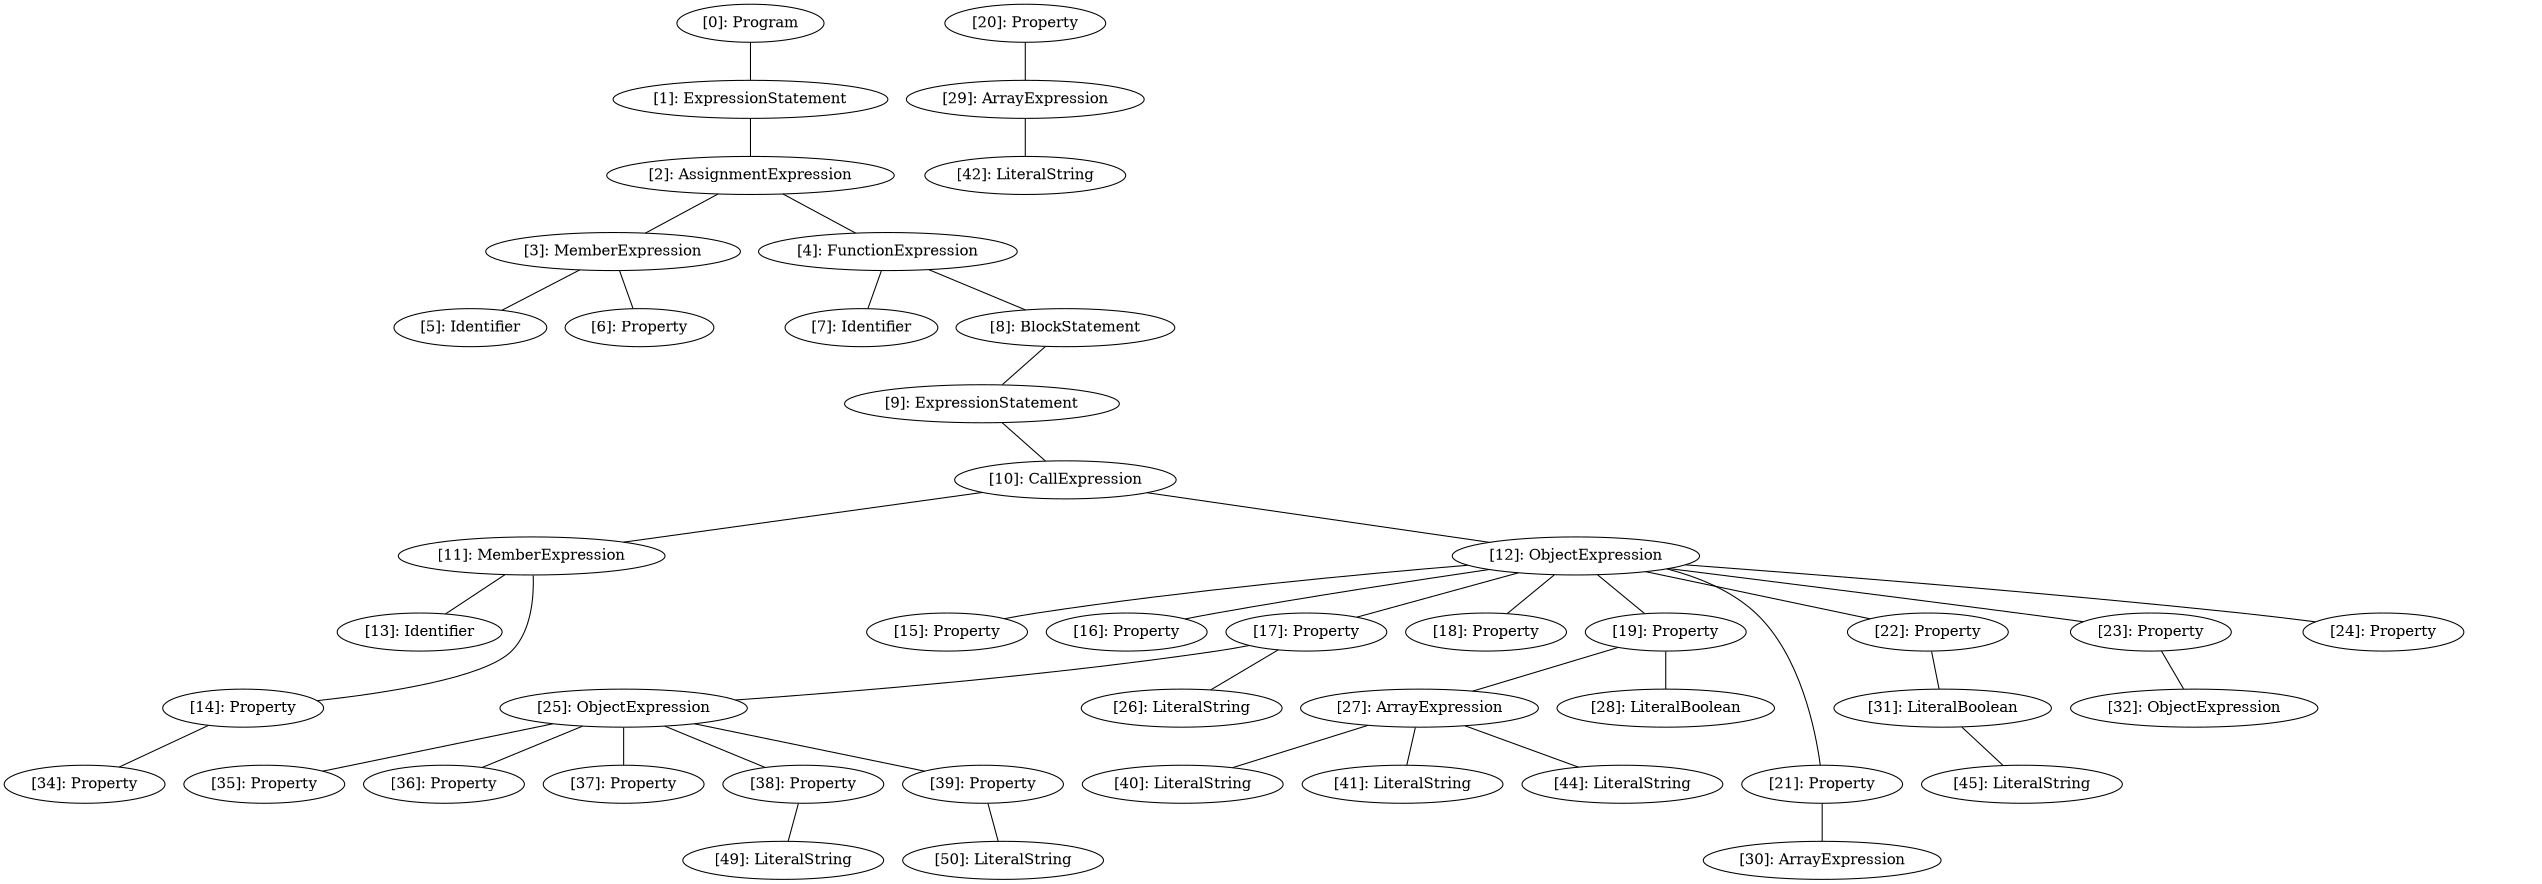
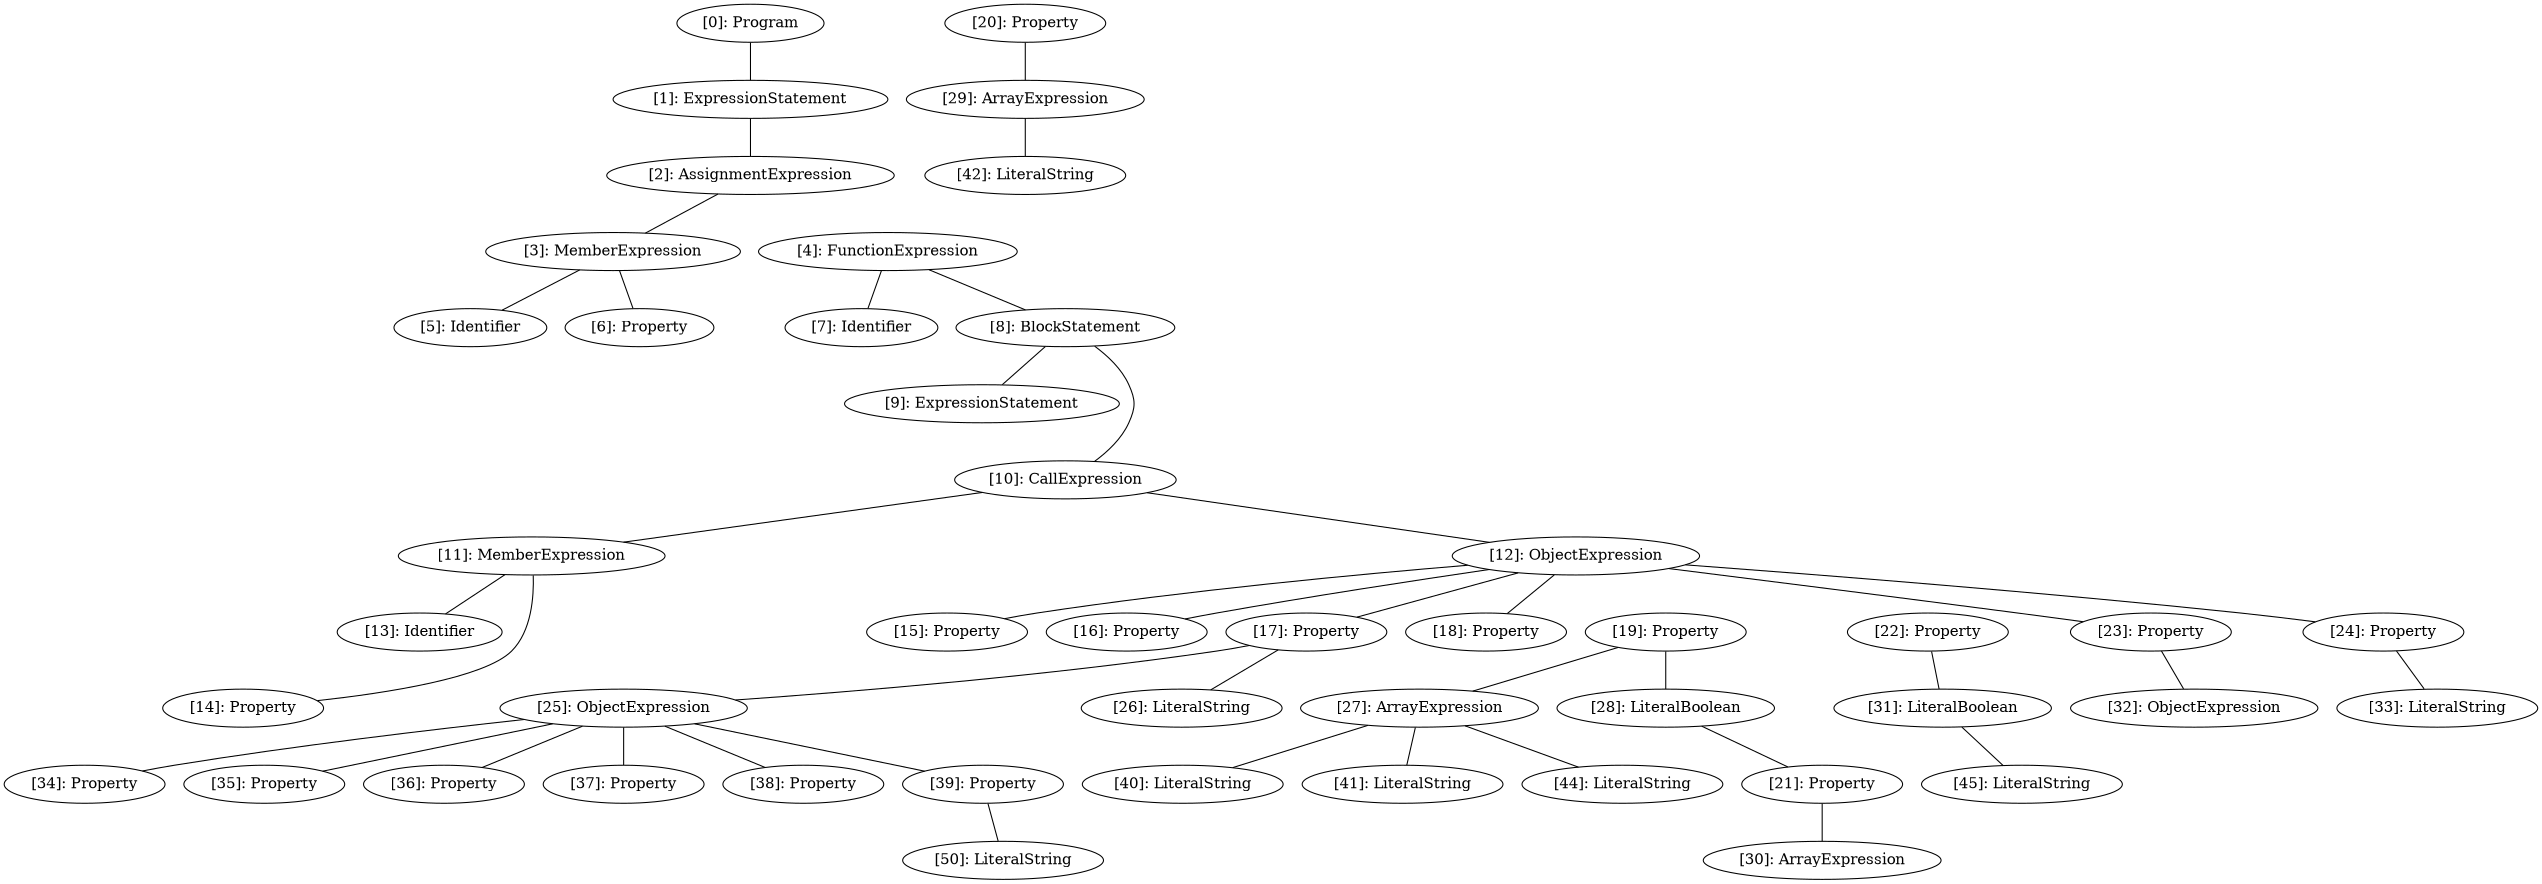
  graph {
    n1 [label="[0]: Program"]
    n2 [label="[1]: ExpressionStatement"]
    n3 [label="[2]: AssignmentExpression"]
    n4 [label="[3]: MemberExpression"]
    n5 [label="[4]: FunctionExpression"]
    n6 [label="[5]: Identifier"]
    n7 [label="[6]: Property"]
    n8 [label="[7]: Identifier"]
    n9 [label="[8]: BlockStatement"]
    n10 [label="[9]: ExpressionStatement"]
    n11 [label="[10]: CallExpression"]
    n12 [label="[11]: MemberExpression"]
    n13 [label="[12]: ObjectExpression"]
    n14 [label="[13]: Identifier"]
    n15 [label="[14]: Property"]
    n16 [label="[15]: Property"]
    n17 [label="[16]: Property"]
    n18 [label="[17]: Property"]
    n19 [label="[18]: Property"]
    n20 [label="[19]: Property"]
    n21 [label="[21]: Property"]
    n22 [label="[22]: Property"]
    n23 [label="[23]: Property"]
    n24 [label="[24]: Property"]
    n25 [label="[25]: ObjectExpression"]
    n26 [label="[26]: LiteralString"]
    n27 [label="[27]: ArrayExpression"]
    n28 [label="[28]: LiteralBoolean"]
    n29 [label="[20]: Property"]
    n30 [label="[29]: ArrayExpression"]
    n31 [label="[30]: ArrayExpression"]
    n32 [label="[31]: LiteralBoolean"]
    n33 [label="[32]: ObjectExpression"]
+   n34 [label="[33]: LiteralString"]
    n35 [label="[34]: Property"]
    n36 [label="[35]: Property"]
    n37 [label="[36]: Property"]
    n38 [label="[37]: Property"]
    n39 [label="[38]: Property"]
    n40 [label="[39]: Property"]
    n41 [label="[40]: LiteralString"]
    n42 [label="[41]: LiteralString"]
    n43 [label="[44]: LiteralString"]
    n44 [label="[42]: LiteralString"]
    n45 [label="[45]: LiteralString"]
-   n46 [label="[49]: LiteralString"]
    n47 [label="[50]: LiteralString"]
    n1 -- n2
    n2 -- n3
    n3 -- n4
-   n3 -- n5
    n4 -- n6
    n4 -- n7
    n5 -- n8
    n5 -- n9
    n9 -- n10
-   n10 -- n11
+   n9 -- n11
    n11 -- n12
    n11 -- n13
    n12 -- n14
    n12 -- n15
    n13 -- n16
    n13 -- n17
    n13 -- n18
    n13 -- n19
-   n13 -- n20
-   n13 -- n21
-   n13 -- n22
+   n28 -- n21
    n13 -- n23
    n13 -- n24
    n18 -- n25
    n18 -- n26
    n20 -- n27
    n20 -- n28
    n21 -- n31
    n22 -- n32
    n23 -- n33
-   n15 -- n35
+   n24 -- n34
+   n25 -- n35
    n25 -- n36
    n25 -- n37
    n25 -- n38
    n25 -- n39
    n25 -- n40
    n27 -- n41
    n27 -- n42
    n27 -- n43
    n29 -- n30
    n30 -- n44
    n32 -- n45
-   n39 -- n46
    n40 -- n47
  }
